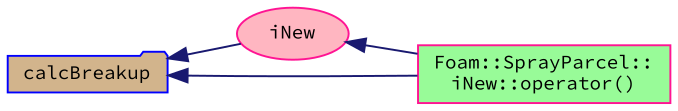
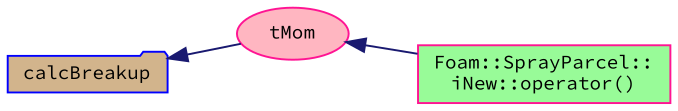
  digraph {
    fontname="Source Code Pro"
    rankdir=LR
    node [color=deeppink fontname="Source Code Pro" fontsize=10 style=filled]
    edge [color=midnightblue dir=back fontname="Source Code Pro" fontsize=10 labelfontname=Helvetica labelfontsize=10 style=solid]
-   n1 [fillcolor=lightpink fontcolor=black height=0.2 label=iNew shape=ellipse width=0.4]
+   n1 [fillcolor=lightpink fontcolor=black height=0.2 label=tMom shape=ellipse width=0.4]
    n2 [fillcolor=palegreen height=0.2 label="Foam::SprayParcel::\liNew::operator()" shape=box width=0.4]
    n3 [color=blue fillcolor=tan height=0.2 label=calcBreakup shape=folder width=0.4]
    n1 -> n2
    n3 -> n1
-   n3 -> n2
  }
